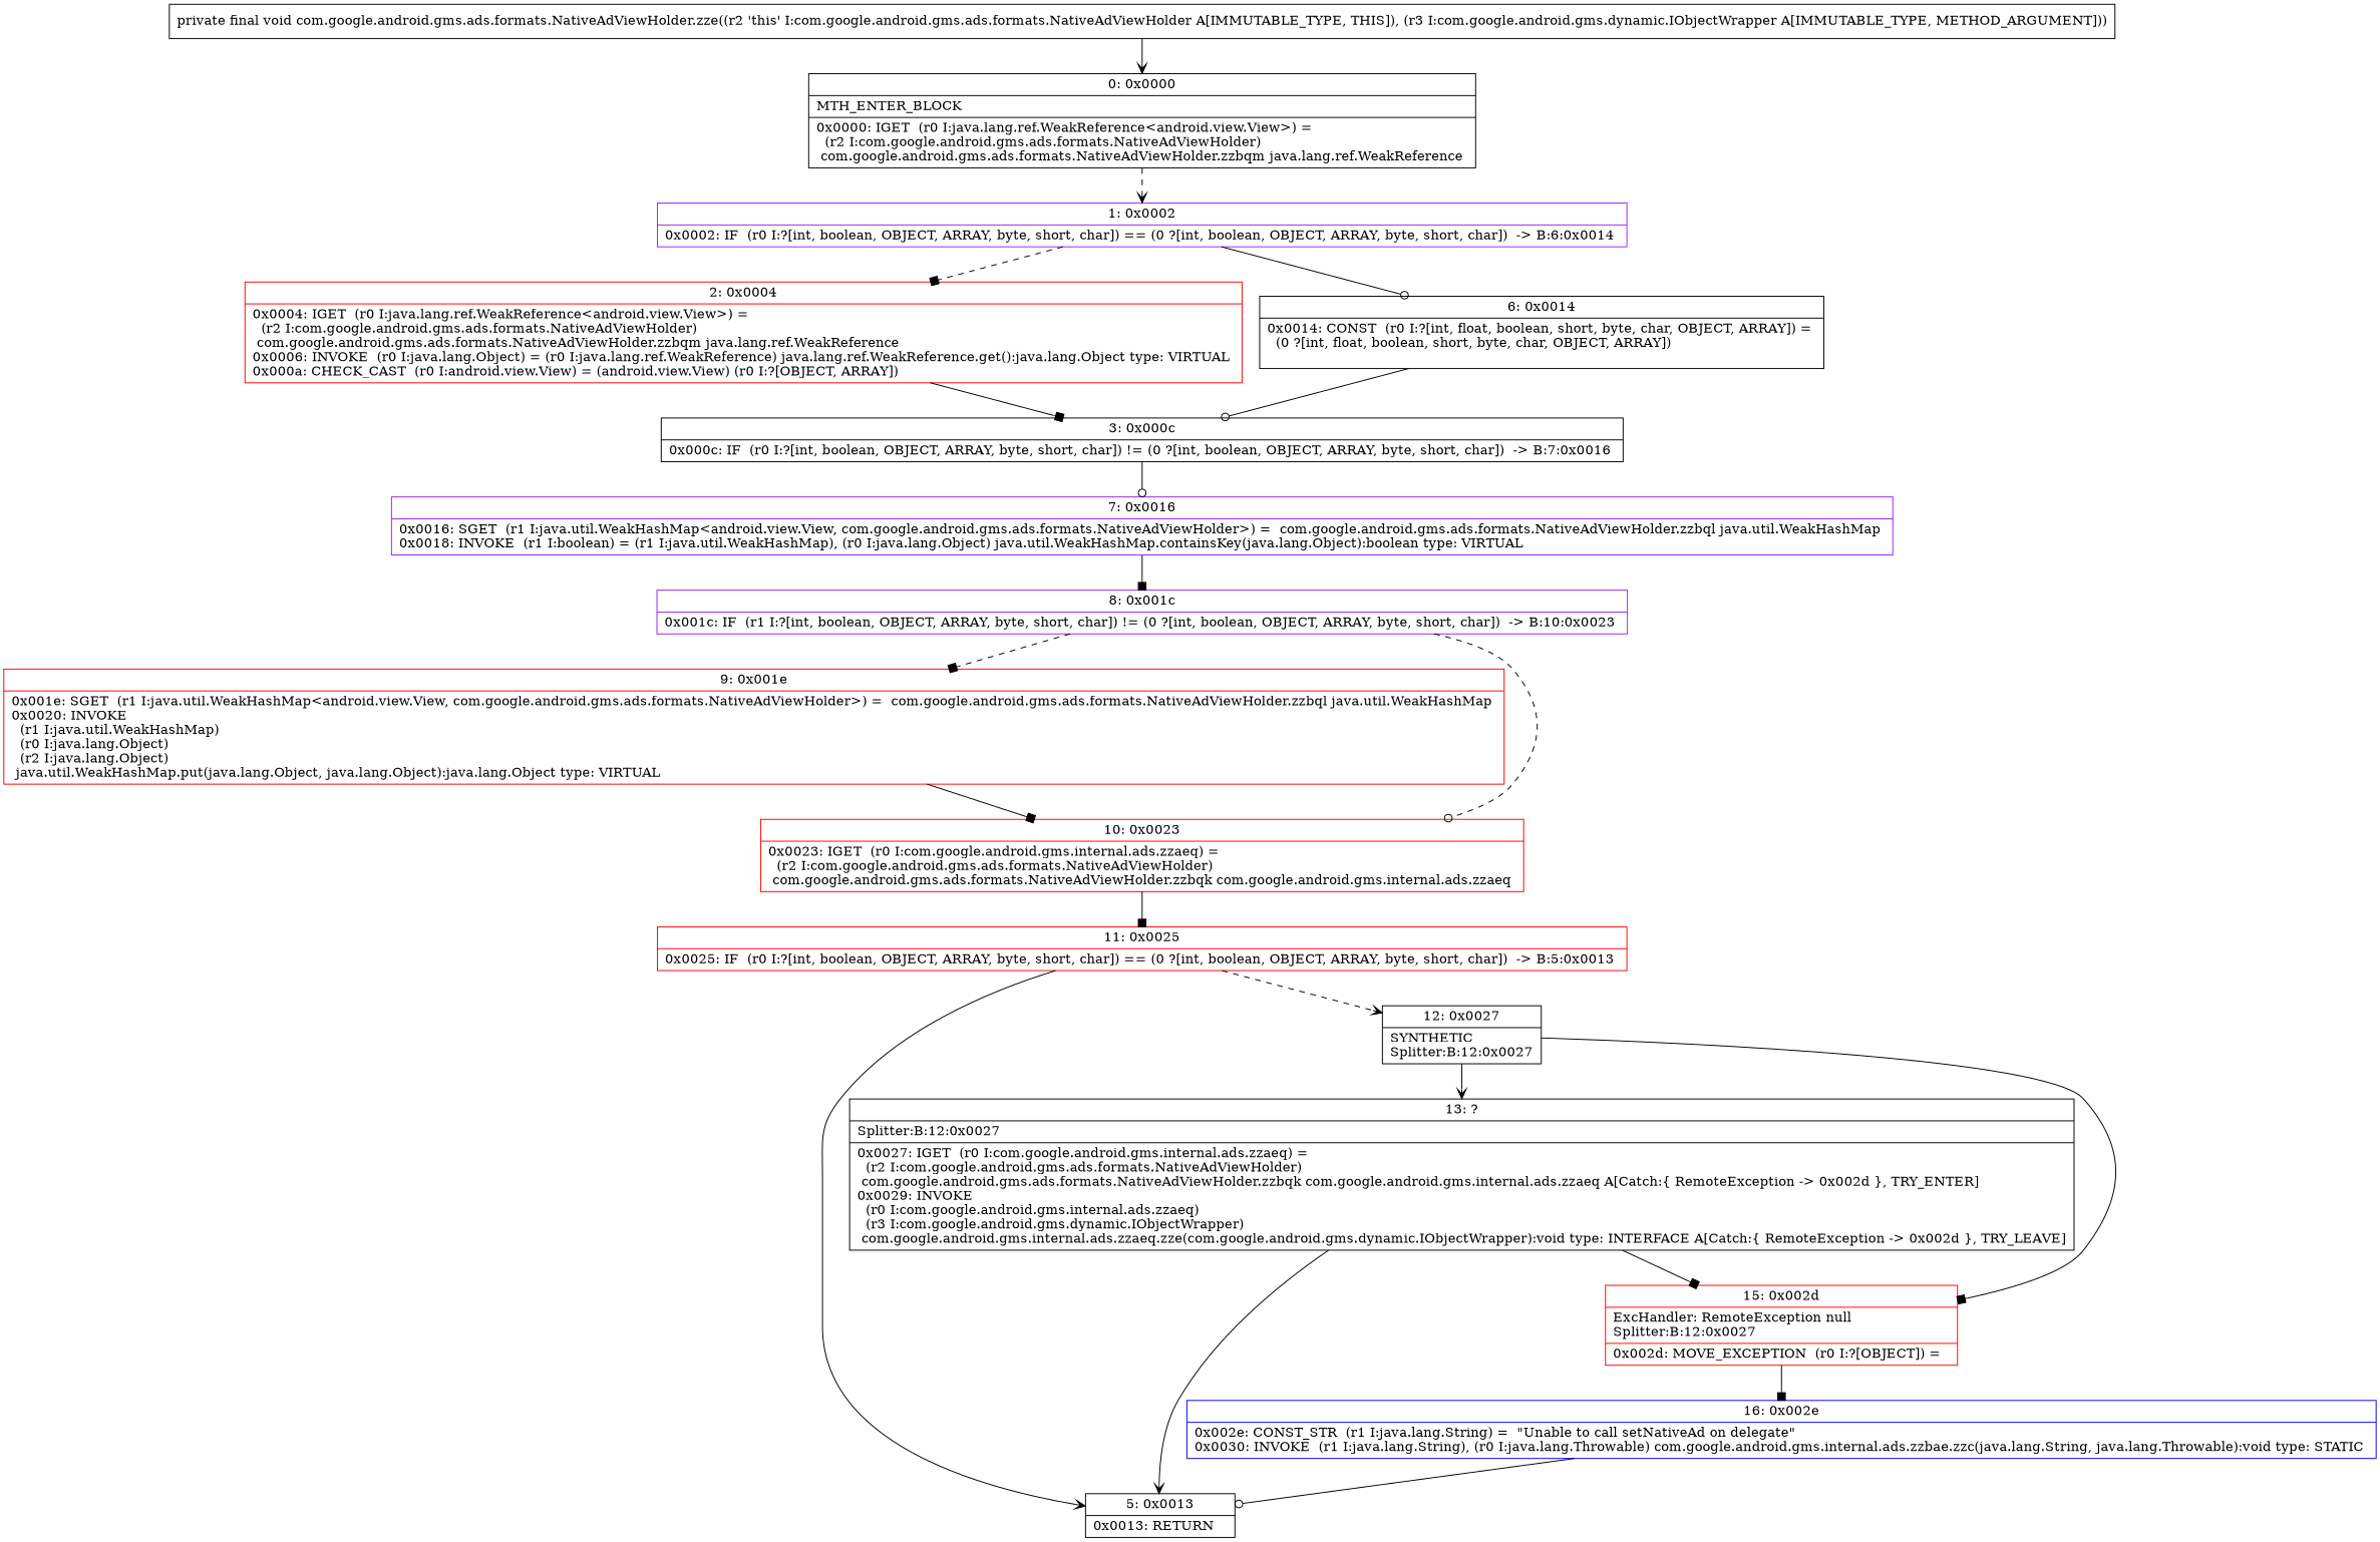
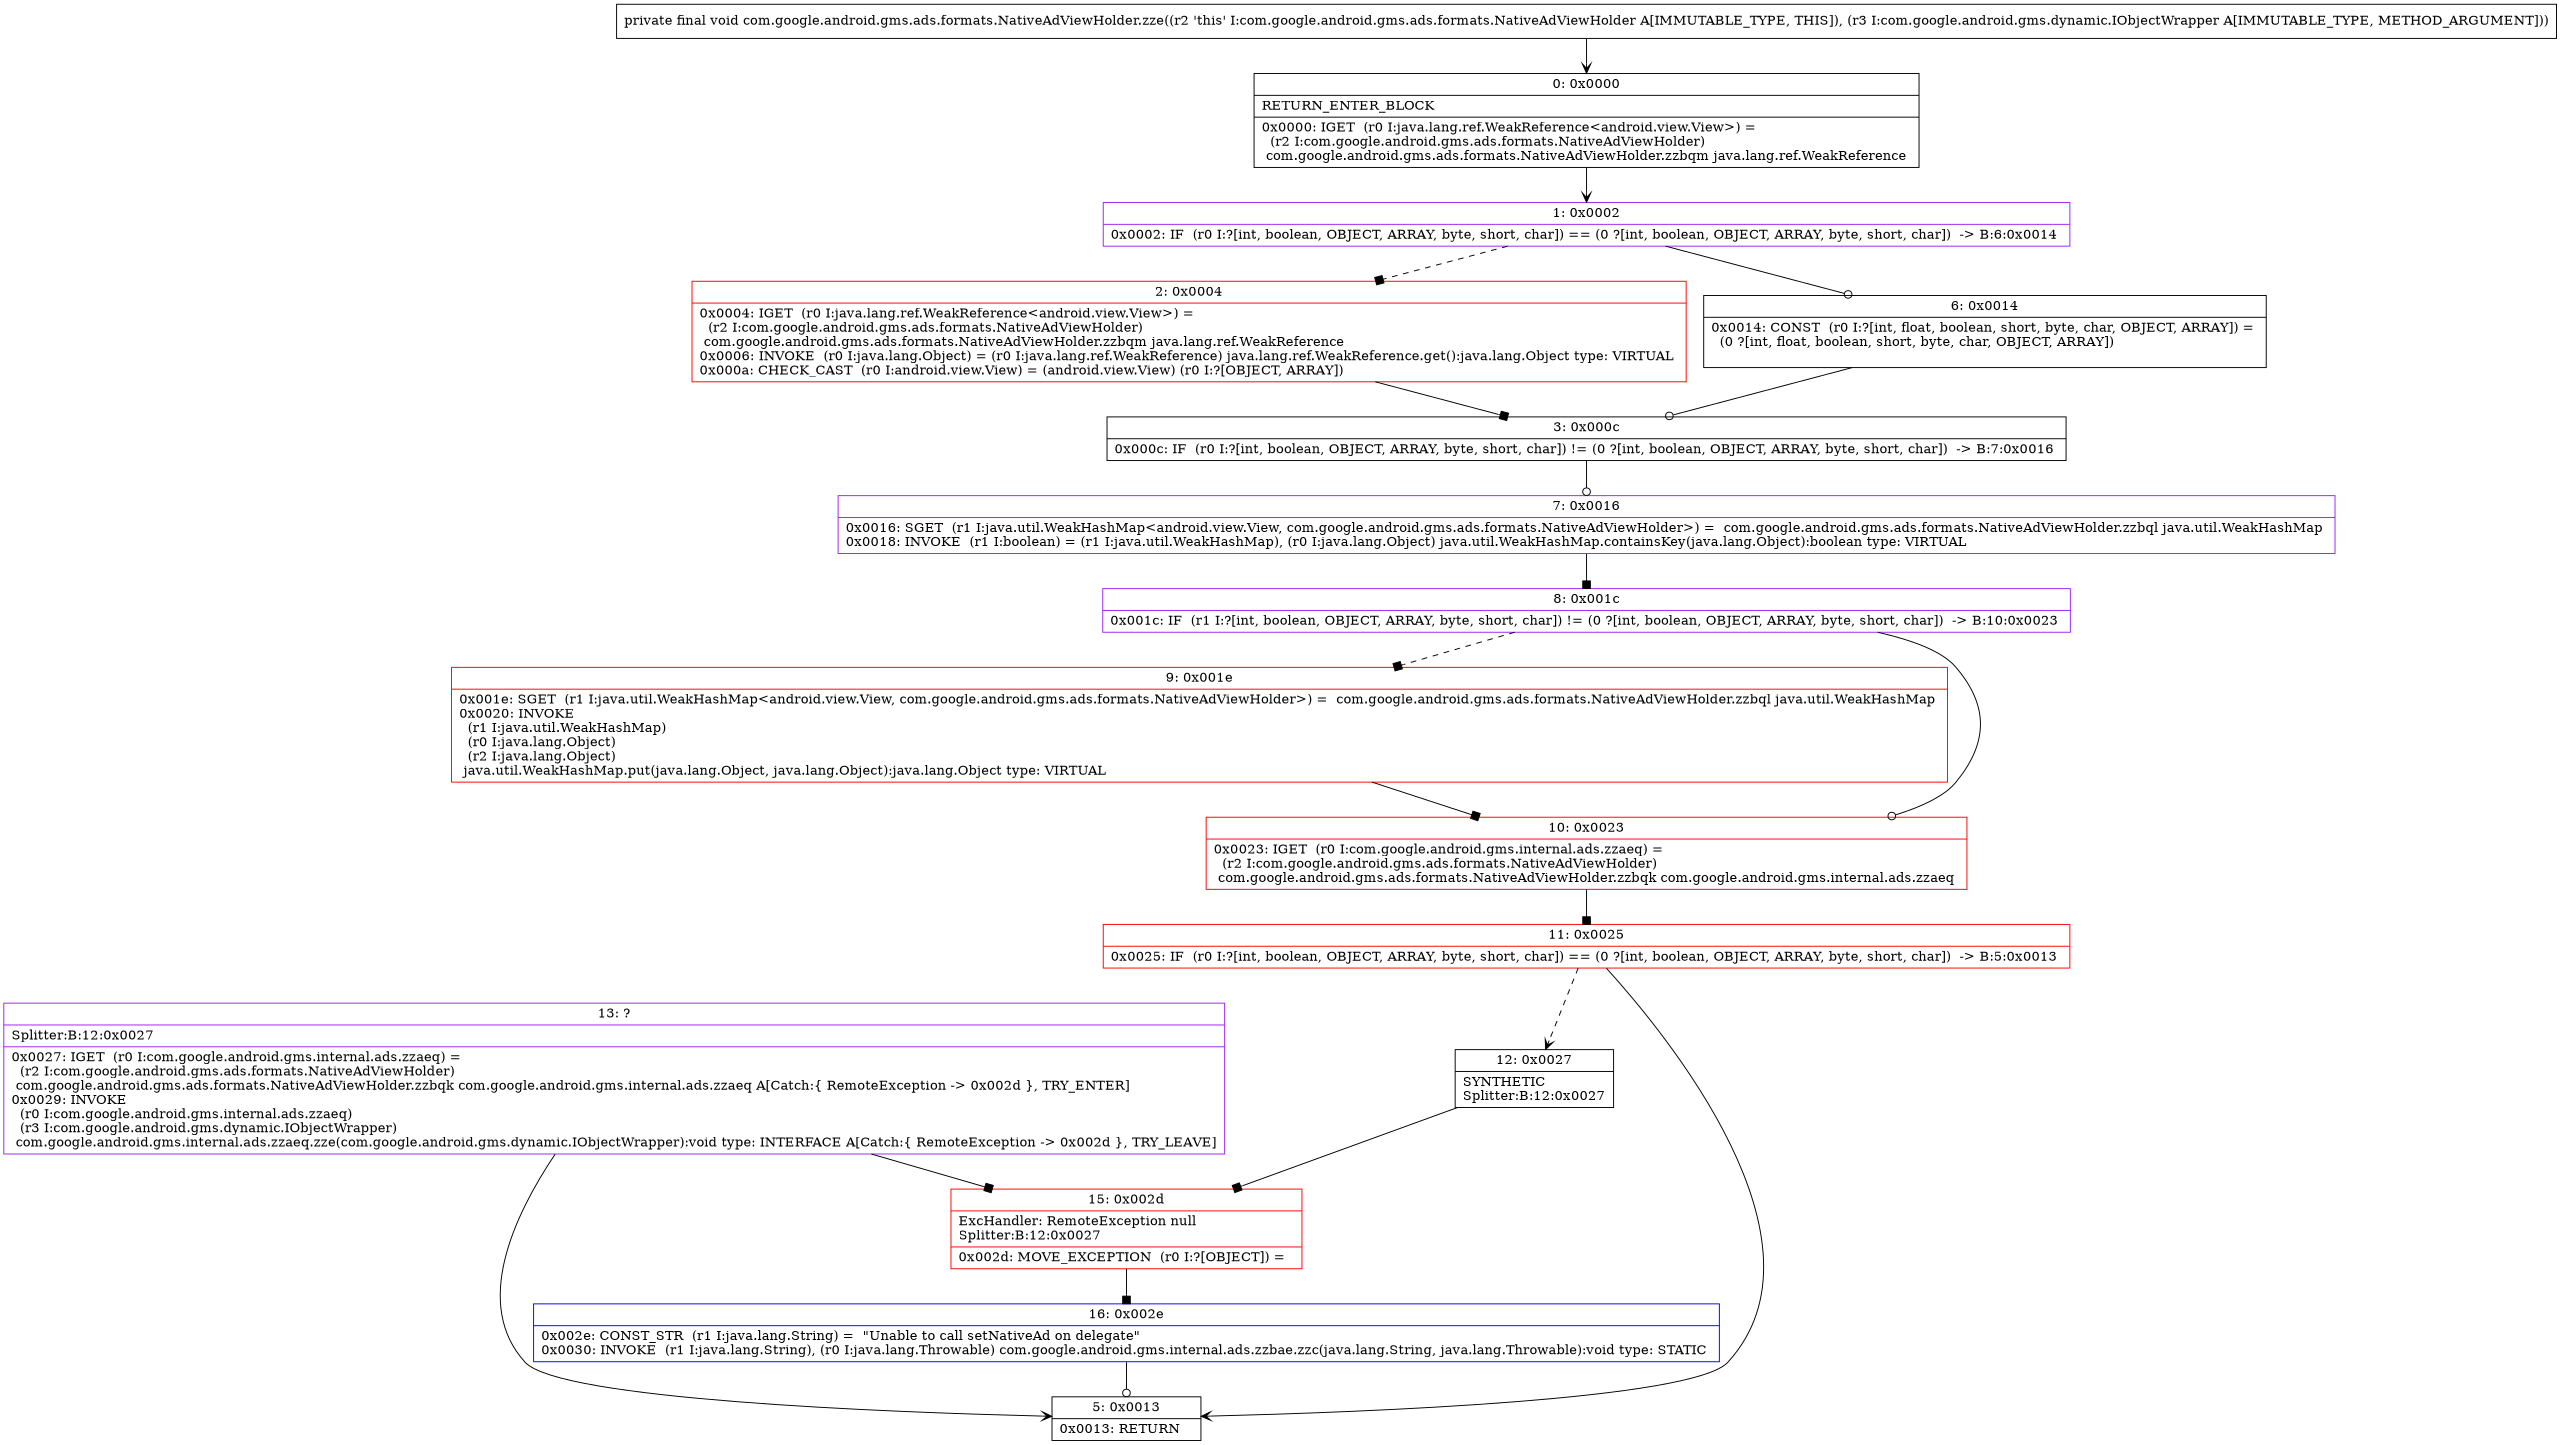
  digraph {
    node [color=black shape=record]
    edge [arrowhead=box]
-   n1 [label="{0\:\ 0x0000|MTH_ENTER_BLOCK\l|0x0000: IGET  (r0 I:java.lang.ref.WeakReference\<android.view.View\>) = \l  (r2 I:com.google.android.gms.ads.formats.NativeAdViewHolder)\l com.google.android.gms.ads.formats.NativeAdViewHolder.zzbqm java.lang.ref.WeakReference \l}"]
+   n1 [label="{0\:\ 0x0000|RETURN_ENTER_BLOCK\l|0x0000: IGET  (r0 I:java.lang.ref.WeakReference\<android.view.View\>) = \l  (r2 I:com.google.android.gms.ads.formats.NativeAdViewHolder)\l com.google.android.gms.ads.formats.NativeAdViewHolder.zzbqm java.lang.ref.WeakReference \l}"]
    n2 [color=purple label="{1\:\ 0x0002|0x0002: IF  (r0 I:?[int, boolean, OBJECT, ARRAY, byte, short, char]) == (0 ?[int, boolean, OBJECT, ARRAY, byte, short, char])  \-\> B:6:0x0014 \l}"]
    n3 [color=red label="{2\:\ 0x0004|0x0004: IGET  (r0 I:java.lang.ref.WeakReference\<android.view.View\>) = \l  (r2 I:com.google.android.gms.ads.formats.NativeAdViewHolder)\l com.google.android.gms.ads.formats.NativeAdViewHolder.zzbqm java.lang.ref.WeakReference \l0x0006: INVOKE  (r0 I:java.lang.Object) = (r0 I:java.lang.ref.WeakReference) java.lang.ref.WeakReference.get():java.lang.Object type: VIRTUAL \l0x000a: CHECK_CAST  (r0 I:android.view.View) = (android.view.View) (r0 I:?[OBJECT, ARRAY]) \l}"]
    n4 [label="{6\:\ 0x0014|0x0014: CONST  (r0 I:?[int, float, boolean, short, byte, char, OBJECT, ARRAY]) = \l  (0 ?[int, float, boolean, short, byte, char, OBJECT, ARRAY])\l \l}"]
    n5 [label="{3\:\ 0x000c|0x000c: IF  (r0 I:?[int, boolean, OBJECT, ARRAY, byte, short, char]) != (0 ?[int, boolean, OBJECT, ARRAY, byte, short, char])  \-\> B:7:0x0016 \l}"]
    n6 [color=purple label="{7\:\ 0x0016|0x0016: SGET  (r1 I:java.util.WeakHashMap\<android.view.View, com.google.android.gms.ads.formats.NativeAdViewHolder\>) =  com.google.android.gms.ads.formats.NativeAdViewHolder.zzbql java.util.WeakHashMap \l0x0018: INVOKE  (r1 I:boolean) = (r1 I:java.util.WeakHashMap), (r0 I:java.lang.Object) java.util.WeakHashMap.containsKey(java.lang.Object):boolean type: VIRTUAL \l}"]
    n7 [color=purple label="{8\:\ 0x001c|0x001c: IF  (r1 I:?[int, boolean, OBJECT, ARRAY, byte, short, char]) != (0 ?[int, boolean, OBJECT, ARRAY, byte, short, char])  \-\> B:10:0x0023 \l}"]
    n8 [label="{5\:\ 0x0013|0x0013: RETURN   \l}"]
    n9 [color=red label="{9\:\ 0x001e|0x001e: SGET  (r1 I:java.util.WeakHashMap\<android.view.View, com.google.android.gms.ads.formats.NativeAdViewHolder\>) =  com.google.android.gms.ads.formats.NativeAdViewHolder.zzbql java.util.WeakHashMap \l0x0020: INVOKE  \l  (r1 I:java.util.WeakHashMap)\l  (r0 I:java.lang.Object)\l  (r2 I:java.lang.Object)\l java.util.WeakHashMap.put(java.lang.Object, java.lang.Object):java.lang.Object type: VIRTUAL \l}"]
    n10 [color=red label="{10\:\ 0x0023|0x0023: IGET  (r0 I:com.google.android.gms.internal.ads.zzaeq) = \l  (r2 I:com.google.android.gms.ads.formats.NativeAdViewHolder)\l com.google.android.gms.ads.formats.NativeAdViewHolder.zzbqk com.google.android.gms.internal.ads.zzaeq \l}"]
    n11 [color=red label="{11\:\ 0x0025|0x0025: IF  (r0 I:?[int, boolean, OBJECT, ARRAY, byte, short, char]) == (0 ?[int, boolean, OBJECT, ARRAY, byte, short, char])  \-\> B:5:0x0013 \l}"]
    n12 [label="{12\:\ 0x0027|SYNTHETIC\lSplitter:B:12:0x0027\l}"]
-   n13 [label="{13\:\ ?|Splitter:B:12:0x0027\l|0x0027: IGET  (r0 I:com.google.android.gms.internal.ads.zzaeq) = \l  (r2 I:com.google.android.gms.ads.formats.NativeAdViewHolder)\l com.google.android.gms.ads.formats.NativeAdViewHolder.zzbqk com.google.android.gms.internal.ads.zzaeq A[Catch:\{ RemoteException \-\> 0x002d \}, TRY_ENTER]\l0x0029: INVOKE  \l  (r0 I:com.google.android.gms.internal.ads.zzaeq)\l  (r3 I:com.google.android.gms.dynamic.IObjectWrapper)\l com.google.android.gms.internal.ads.zzaeq.zze(com.google.android.gms.dynamic.IObjectWrapper):void type: INTERFACE A[Catch:\{ RemoteException \-\> 0x002d \}, TRY_LEAVE]\l}"]
+   n13 [color=purple label="{13\:\ ?|Splitter:B:12:0x0027\l|0x0027: IGET  (r0 I:com.google.android.gms.internal.ads.zzaeq) = \l  (r2 I:com.google.android.gms.ads.formats.NativeAdViewHolder)\l com.google.android.gms.ads.formats.NativeAdViewHolder.zzbqk com.google.android.gms.internal.ads.zzaeq A[Catch:\{ RemoteException \-\> 0x002d \}, TRY_ENTER]\l0x0029: INVOKE  \l  (r0 I:com.google.android.gms.internal.ads.zzaeq)\l  (r3 I:com.google.android.gms.dynamic.IObjectWrapper)\l com.google.android.gms.internal.ads.zzaeq.zze(com.google.android.gms.dynamic.IObjectWrapper):void type: INTERFACE A[Catch:\{ RemoteException \-\> 0x002d \}, TRY_LEAVE]\l}"]
    n14 [color=red label="{15\:\ 0x002d|ExcHandler: RemoteException null\lSplitter:B:12:0x0027\l|0x002d: MOVE_EXCEPTION  (r0 I:?[OBJECT]) =  \l}"]
    n15 [color=blue label="{16\:\ 0x002e|0x002e: CONST_STR  (r1 I:java.lang.String) =  \"Unable to call setNativeAd on delegate\" \l0x0030: INVOKE  (r1 I:java.lang.String), (r0 I:java.lang.Throwable) com.google.android.gms.internal.ads.zzbae.zzc(java.lang.String, java.lang.Throwable):void type: STATIC \l}"]
    n16 [label="{private final void com.google.android.gms.ads.formats.NativeAdViewHolder.zze((r2 'this' I:com.google.android.gms.ads.formats.NativeAdViewHolder A[IMMUTABLE_TYPE, THIS]), (r3 I:com.google.android.gms.dynamic.IObjectWrapper A[IMMUTABLE_TYPE, METHOD_ARGUMENT])) }"]
-   n1 -> n2 [arrowhead=vee style=dashed]
+   n1 -> n2 [arrowhead=vee]
    n2 -> n3 [style=dashed]
    n2 -> n4 [arrowhead=odot]
    n3 -> n5
    n4 -> n5 [arrowhead=odot]
    n5 -> n6 [arrowhead=odot]
    n6 -> n7
    n7 -> n9 [style=dashed]
-   n7 -> n10 [arrowhead=odot style=dashed]
+   n7 -> n10 [arrowhead=odot]
    n9 -> n10
    n10 -> n11
    n11 -> n8 [arrowhead=vee]
    n11 -> n12 [arrowhead=vee style=dashed]
-   n12 -> n13 [arrowhead=vee]
    n12 -> n14
    n13 -> n8 [arrowhead=vee]
    n13 -> n14
    n14 -> n15
    n15 -> n8 [arrowhead=odot]
    n16 -> n1 [arrowhead=vee]
  }
